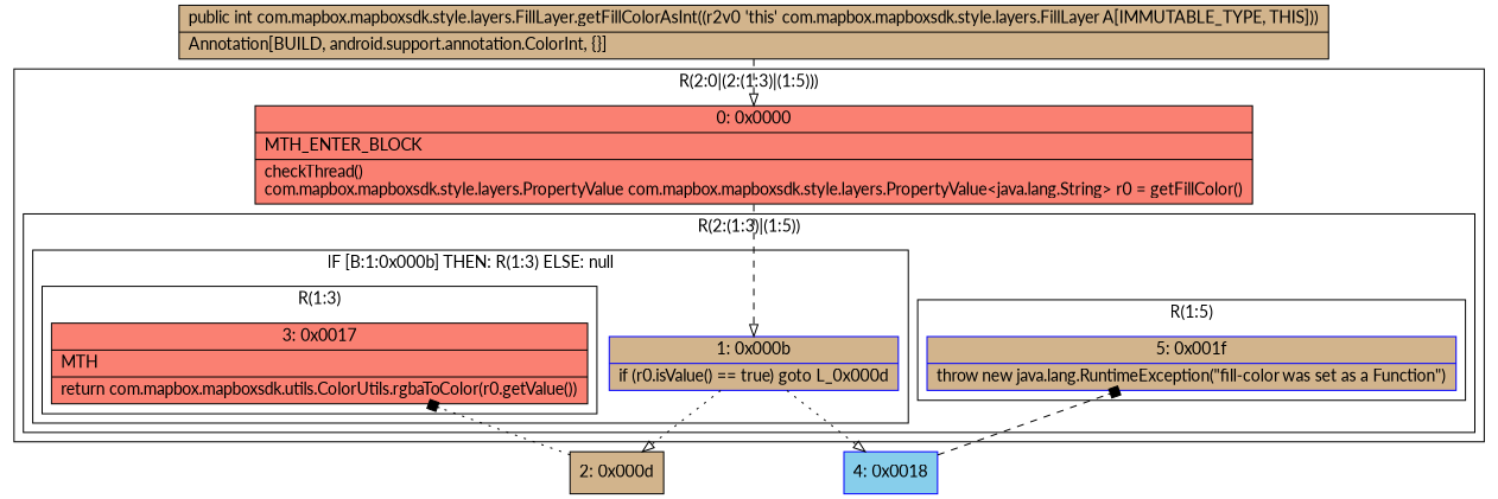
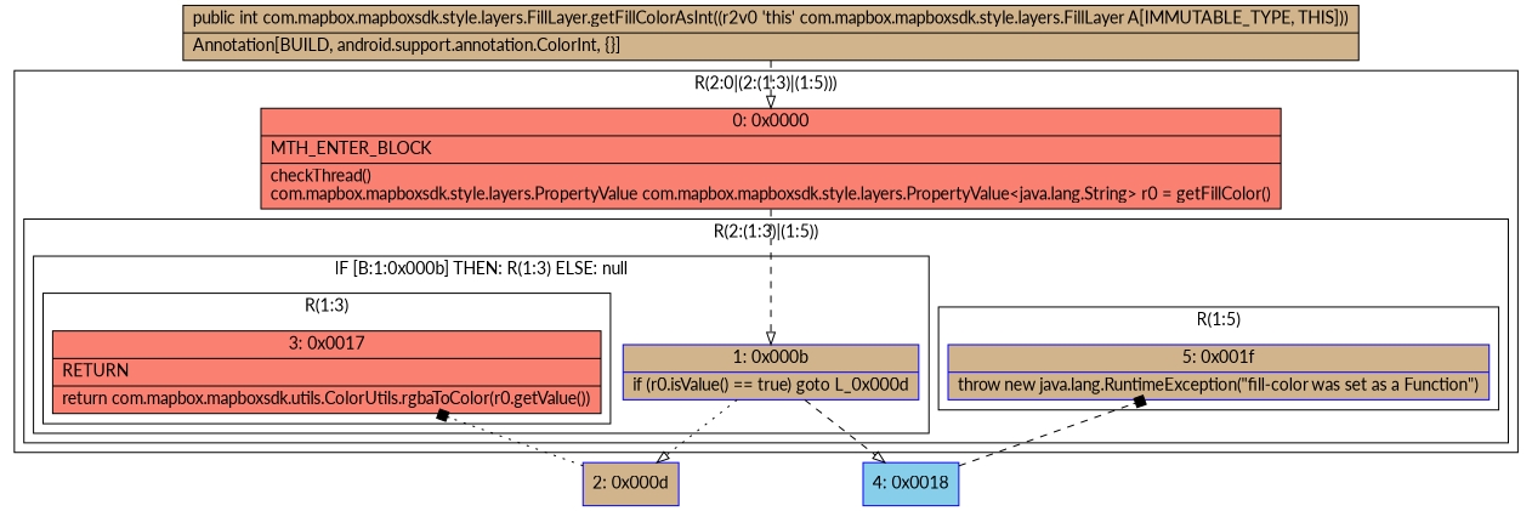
  digraph {
    fontname=Lato
    node [color=blue fillcolor=tan fontname=Lato shape=record style=filled]
    edge [arrowhead=onormal fontname=Lato style=dotted]
-   n1 [color=black fillcolor=salmon label="{3\:\ 0x0017|MTH\l|return com.mapbox.mapboxsdk.utils.ColorUtils.rgbaToColor(r0.getValue())\l}"]
+   n1 [color=black fillcolor=salmon label="{3\:\ 0x0017|RETURN\l|return com.mapbox.mapboxsdk.utils.ColorUtils.rgbaToColor(r0.getValue())\l}"]
    n2 [label="{1\:\ 0x000b|if (r0.isValue() == true) goto L_0x000d\l}"]
    n3 [label="{5\:\ 0x001f|throw new java.lang.RuntimeException(\"fill\-color was set as a Function\")\l}"]
    n4 [color=black fillcolor=salmon label="{0\:\ 0x0000|MTH_ENTER_BLOCK\l|checkThread()\lcom.mapbox.mapboxsdk.style.layers.PropertyValue com.mapbox.mapboxsdk.style.layers.PropertyValue\<java.lang.String\> r0 = getFillColor()\l}"]
-   n5 [color=black label="{2\:\ 0x000d}"]
+   n5 [label="{2\:\ 0x000d}"]
    n6 [fillcolor=skyblue label="{4\:\ 0x0018}"]
    n7 [color=black label="{public int com.mapbox.mapboxsdk.style.layers.FillLayer.getFillColorAsInt((r2v0 'this' com.mapbox.mapboxsdk.style.layers.FillLayer A[IMMUTABLE_TYPE, THIS]))  | Annotation[BUILD, android.support.annotation.ColorInt, \{\}]\l}"]
    subgraph cluster_1 {
      label="R(2:0|(2:(1:3)|(1:5)))"
      n4
      subgraph cluster_2 {
        label="R(2:(1:3)|(1:5))"
        subgraph cluster_3 {
          label="IF [B:1:0x000b] THEN: R(1:3) ELSE: null"
          n2
          subgraph cluster_4 {
            label="R(1:3)"
            n1
          }
        }
        subgraph cluster_5 {
          label="R(1:5)"
          n3
        }
      }
    }
    n2 -> n5
-   n2 -> n6
+   n2 -> n6 [style=dashed]
    n4 -> n2 [style=dashed]
    n5 -> n1 [arrowhead=box]
    n6 -> n3 [arrowhead=box style=dashed]
    n7 -> n4 [style=dashed]
  }
